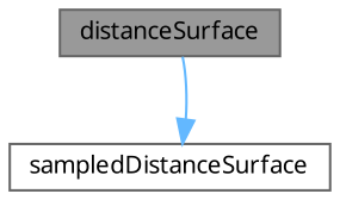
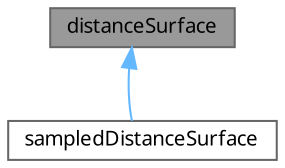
  digraph {
    fontname="Noto Sans"
    node [color=gray40 fontname="Noto Sans" fontsize=10 shape=box style=filled]
    n1 [fillcolor=grey60 fontcolor=black height=0.2 label=distanceSurface width=0.4]
    n2 [fillcolor=white height=0.2 label=sampledDistanceSurface width=0.4]
-   n2 -> n1 [color=steelblue1 dir=back fontname="Noto Sans" fontsize=10 labelfontname=Helvetica labelfontsize=10 style=solid]
+   n1 -> n2 [color=steelblue1 dir=back fontname="Noto Sans" fontsize=10 labelfontname=Helvetica labelfontsize=10 style=solid]
  }
